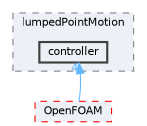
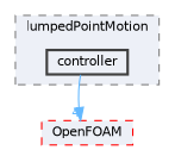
  digraph {
    compound=true
    node [fillcolor="#edf0f7" fontname=Helvetica fontsize=10 shape=box]
    n1 [color=grey25 height=0.2 label=controller style="filled,bold" width=0.4]
    n2 [color=red height=0.2 label=OpenFOAM style="filled,dashed" width=0.4]
    subgraph cluster_1 {
      bgcolor="#edf0f7"
      fontname=Helvetica
      fontsize=10
      label=lumpedPointMotion
      pencolor=grey50
      style="filled,dashed"
      n1
    }
-   n2 -> n1 [color=steelblue1 fontcolor=steelblue1 fontname=Helvetica fontsize=10 headlabel=4 labeldistance=1.5 labelfontname=Helvetica labelfontsize=10]
+   n1 -> n2 [color=steelblue1 fontcolor=steelblue1 fontname=Helvetica fontsize=10 headlabel=4 labeldistance=1.5 labelfontname=Helvetica labelfontsize=10]
  }
